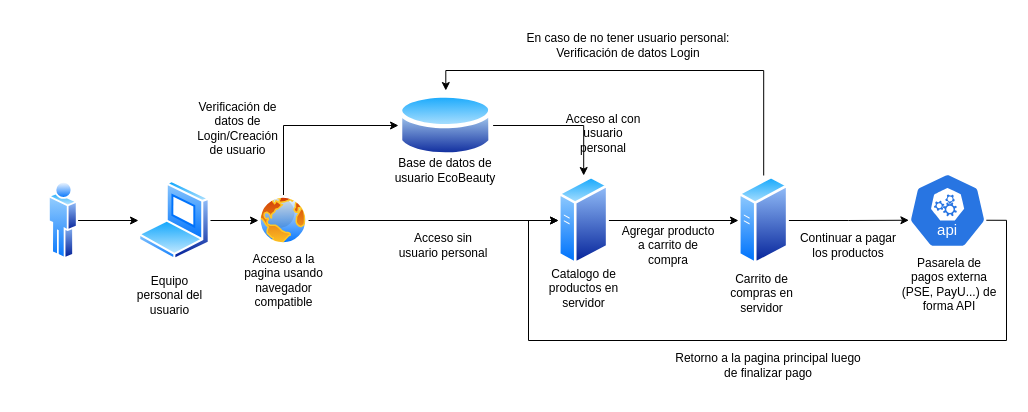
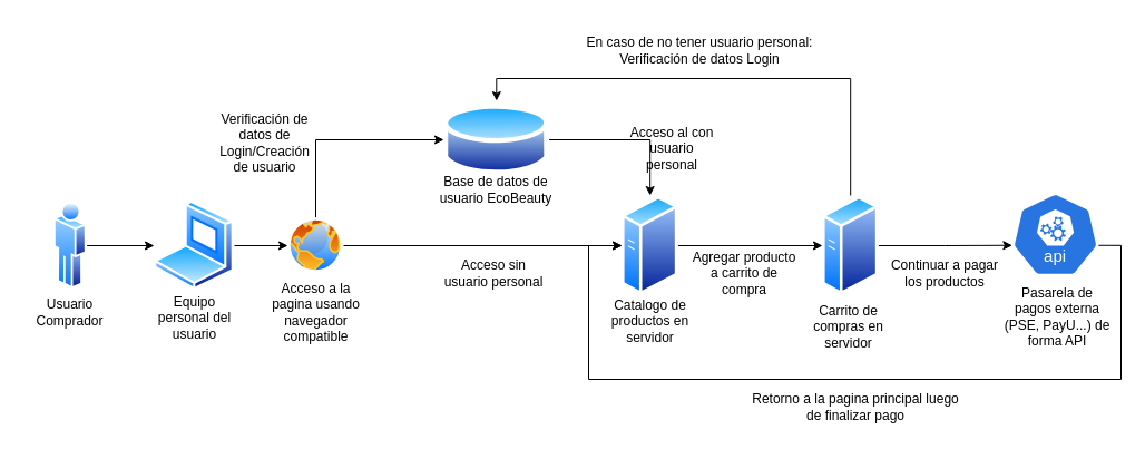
  <mxCell id="0" />
  <mxCell id="1" parent="0" />
  <mxCell id="2" style="edgeStyle=orthogonalEdgeStyle;rounded=0;orthogonalLoop=1;jettySize=auto;html=1;exitX=1;exitY=0.5;exitDx=0;exitDy=0;entryX=0.5;entryY=0;entryDx=0;entryDy=0;" edge="1" parent="1" source="3" target="10"><mxGeometry relative="1" as="geometry" /></mxCell>
  <mxCell id="3" value="" style="image;aspect=fixed;perimeter=ellipsePerimeter;html=1;align=center;shadow=0;dashed=0;spacingTop=3;image=img/lib/active_directory/database.svg;" vertex="1" parent="1"><mxGeometry x="398" y="90" width="94.6" height="70" as="geometry" /></mxCell>
  <mxCell id="4" style="edgeStyle=orthogonalEdgeStyle;rounded=0;orthogonalLoop=1;jettySize=auto;html=1;entryX=0;entryY=0.5;entryDx=0;entryDy=0;" edge="1" parent="1" source="5" target="8"><mxGeometry relative="1" as="geometry" /></mxCell>
  <mxCell id="5" value="" style="image;aspect=fixed;perimeter=ellipsePerimeter;html=1;align=center;shadow=0;dashed=0;spacingTop=3;image=img/lib/active_directory/laptop_client.svg;" vertex="1" parent="1"><mxGeometry x="138" y="180" width="72" height="80" as="geometry" /></mxCell>
  <mxCell id="6" style="edgeStyle=orthogonalEdgeStyle;rounded=0;orthogonalLoop=1;jettySize=auto;html=1;exitX=0.5;exitY=0;exitDx=0;exitDy=0;entryX=0;entryY=0.5;entryDx=0;entryDy=0;" edge="1" parent="1" source="8" target="3"><mxGeometry relative="1" as="geometry" /></mxCell>
  <mxCell id="7" style="edgeStyle=orthogonalEdgeStyle;rounded=0;orthogonalLoop=1;jettySize=auto;html=1;entryX=0;entryY=0.5;entryDx=0;entryDy=0;" edge="1" parent="1" source="8" target="10"><mxGeometry relative="1" as="geometry" /></mxCell>
  <mxCell id="8" value="" style="image;aspect=fixed;perimeter=ellipsePerimeter;html=1;align=center;shadow=0;dashed=0;spacingTop=3;image=img/lib/active_directory/internet_globe.svg;" vertex="1" parent="1"><mxGeometry x="258" y="195" width="50" height="50" as="geometry" /></mxCell>
  <mxCell id="9" style="edgeStyle=orthogonalEdgeStyle;rounded=0;orthogonalLoop=1;jettySize=auto;html=1;entryX=0;entryY=0.5;entryDx=0;entryDy=0;" edge="1" parent="1" source="10" target="24"><mxGeometry relative="1" as="geometry" /></mxCell>
  <mxCell id="10" value="" style="image;aspect=fixed;perimeter=ellipsePerimeter;html=1;align=center;shadow=0;dashed=0;spacingTop=3;image=img/lib/active_directory/generic_server.svg;" vertex="1" parent="1"><mxGeometry x="558" y="175" width="50.4" height="90" as="geometry" /></mxCell>
  <mxCell id="11" value="" style="edgeStyle=orthogonalEdgeStyle;rounded=0;orthogonalLoop=1;jettySize=auto;html=1;" edge="1" parent="1" source="12" target="5"><mxGeometry relative="1" as="geometry" /></mxCell>
  <mxCell id="12" value="" style="image;aspect=fixed;perimeter=ellipsePerimeter;html=1;align=center;shadow=0;dashed=0;spacingTop=3;image=img/lib/active_directory/user.svg;" vertex="1" parent="1"><mxGeometry x="48" y="180" width="29.6" height="80" as="geometry" /></mxCell>
- <mxCell id="14" value="Equipo personal del usuario" style="text;html=1;align=center;verticalAlign=middle;whiteSpace=wrap;rounded=0;" vertex="1" parent="1"><mxGeometry x="125.7" y="270" width="86.6" height="50" as="geometry" /></mxCell>
+ <mxCell id="13" value="Usuario&lt;br&gt;Comprador" style="text;html=1;align=center;verticalAlign=middle;whiteSpace=wrap;rounded=0;" vertex="1" parent="1"><mxGeometry x="20.2" y="260" width="85.2" height="40" as="geometry" /></mxCell>
+ <mxCell id="14" value="Equipo personal del usuario" style="text;html=1;align=center;verticalAlign=middle;whiteSpace=wrap;rounded=0;" vertex="1" parent="1"><mxGeometry x="130.7" y="260" width="86.6" height="50" as="geometry" /></mxCell>
  <mxCell id="15" value="Acceso a la pagina usando navegador compatible" style="text;html=1;align=center;verticalAlign=middle;whiteSpace=wrap;rounded=0;" vertex="1" parent="1"><mxGeometry x="239.7" y="247.5" width="86.6" height="65" as="geometry" /></mxCell>
  <mxCell id="16" value="Base de datos de usuario EcoBeauty" style="text;html=1;align=center;verticalAlign=middle;whiteSpace=wrap;rounded=0;" vertex="1" parent="1"><mxGeometry x="390.3" y="150" width="110" height="40" as="geometry" /></mxCell>
  <mxCell id="17" value="Verificación de datos de Login/Creación de usuario" style="text;html=1;align=center;verticalAlign=middle;whiteSpace=wrap;rounded=0;" vertex="1" parent="1"><mxGeometry x="188" y="95" width="98.6" height="65" as="geometry" /></mxCell>
  <mxCell id="18" value="Acceso al con usuario personal" style="text;html=1;align=center;verticalAlign=middle;whiteSpace=wrap;rounded=0;" vertex="1" parent="1"><mxGeometry x="558" y="100" width="90" height="65" as="geometry" /></mxCell>
  <mxCell id="19" value="Acceso sin usuario personal" style="text;html=1;align=center;verticalAlign=middle;whiteSpace=wrap;rounded=0;" vertex="1" parent="1"><mxGeometry x="392.6" y="220" width="100" height="50" as="geometry" /></mxCell>
  <mxCell id="20" value="Catalogo de productos en servidor" style="text;html=1;align=center;verticalAlign=middle;whiteSpace=wrap;rounded=0;" vertex="1" parent="1"><mxGeometry x="539.9" y="255" width="86.6" height="65" as="geometry" /></mxCell>
  <mxCell id="21" style="edgeStyle=orthogonalEdgeStyle;rounded=0;orthogonalLoop=1;jettySize=auto;html=1;exitX=0.995;exitY=0.63;exitDx=0;exitDy=0;exitPerimeter=0;entryX=0;entryY=0.5;entryDx=0;entryDy=0;" edge="1" parent="1" source="22" target="10"><mxGeometry relative="1" as="geometry"><Array as="points"><mxPoint x="1006" y="220" /><mxPoint x="1006" y="340" /><mxPoint x="528" y="340" /><mxPoint x="528" y="220" /></Array></mxGeometry></mxCell>
  <mxCell id="22" value="" style="aspect=fixed;sketch=0;html=1;dashed=0;whitespace=wrap;verticalLabelPosition=bottom;verticalAlign=top;fillColor=#2875E2;strokeColor=#ffffff;points=[[0.005,0.63,0],[0.1,0.2,0],[0.9,0.2,0],[0.5,0,0],[0.995,0.63,0],[0.72,0.99,0],[0.5,1,0],[0.28,0.99,0]];shape=mxgraph.kubernetes.icon2;kubernetesLabel=1;prIcon=api" vertex="1" parent="1"><mxGeometry x="908" y="172.5" width="78.13" height="75" as="geometry" /></mxCell>
  <mxCell id="23" style="edgeStyle=orthogonalEdgeStyle;rounded=0;orthogonalLoop=1;jettySize=auto;html=1;exitX=0.5;exitY=0;exitDx=0;exitDy=0;entryX=0.5;entryY=0;entryDx=0;entryDy=0;" edge="1" parent="1" source="24" target="3"><mxGeometry relative="1" as="geometry" /></mxCell>
  <mxCell id="24" value="" style="image;aspect=fixed;perimeter=ellipsePerimeter;html=1;align=center;shadow=0;dashed=0;spacingTop=3;image=img/lib/active_directory/generic_server.svg;" vertex="1" parent="1"><mxGeometry x="738" y="175" width="50.4" height="90" as="geometry" /></mxCell>
  <mxCell id="25" value="Carrito de compras en servidor" style="text;html=1;align=center;verticalAlign=middle;whiteSpace=wrap;rounded=0;" vertex="1" parent="1"><mxGeometry x="718" y="260" width="86.6" height="65" as="geometry" /></mxCell>
  <mxCell id="26" value="Agregar producto a carrito de compra" style="text;html=1;align=center;verticalAlign=middle;whiteSpace=wrap;rounded=0;" vertex="1" parent="1"><mxGeometry x="618" y="220" width="100" height="50" as="geometry" /></mxCell>
  <mxCell id="27" style="edgeStyle=orthogonalEdgeStyle;rounded=0;orthogonalLoop=1;jettySize=auto;html=1;exitX=1;exitY=0.5;exitDx=0;exitDy=0;entryX=0.005;entryY=0.63;entryDx=0;entryDy=0;entryPerimeter=0;" edge="1" parent="1" source="24" target="22"><mxGeometry relative="1" as="geometry" /></mxCell>
  <mxCell id="28" value="En caso de no tener usuario personal: Verificación de datos Login" style="text;html=1;align=center;verticalAlign=middle;whiteSpace=wrap;rounded=0;" vertex="1" parent="1"><mxGeometry x="518" y="20" width="220" height="50" as="geometry" /></mxCell>
  <mxCell id="29" value="Continuar a pagar los productos" style="text;html=1;align=center;verticalAlign=middle;whiteSpace=wrap;rounded=0;" vertex="1" parent="1"><mxGeometry x="798" y="220" width="100" height="50" as="geometry" /></mxCell>
  <mxCell id="30" value="Pasarela de pagos externa&lt;div&gt;(PSE, PayU...) de forma API&lt;/div&gt;" style="text;html=1;align=center;verticalAlign=middle;whiteSpace=wrap;rounded=0;" vertex="1" parent="1"><mxGeometry x="899.53" y="247.5" width="98.47" height="72.5" as="geometry" /></mxCell>
  <mxCell id="31" value="Retorno a la pagina principal luego de finalizar pago" style="text;html=1;align=center;verticalAlign=middle;whiteSpace=wrap;rounded=0;" vertex="1" parent="1"><mxGeometry x="668" y="340" width="200" height="50" as="geometry" /></mxCell>
